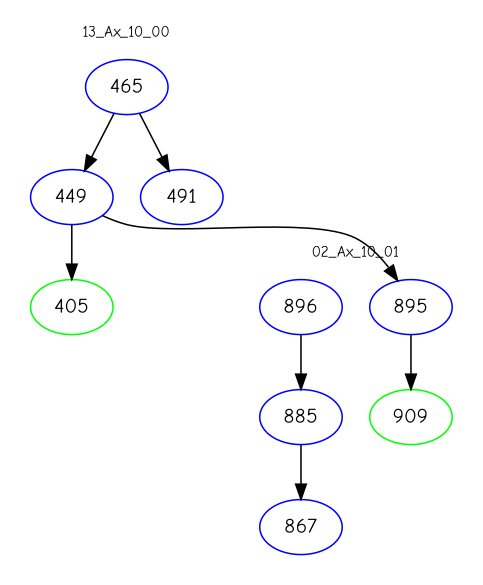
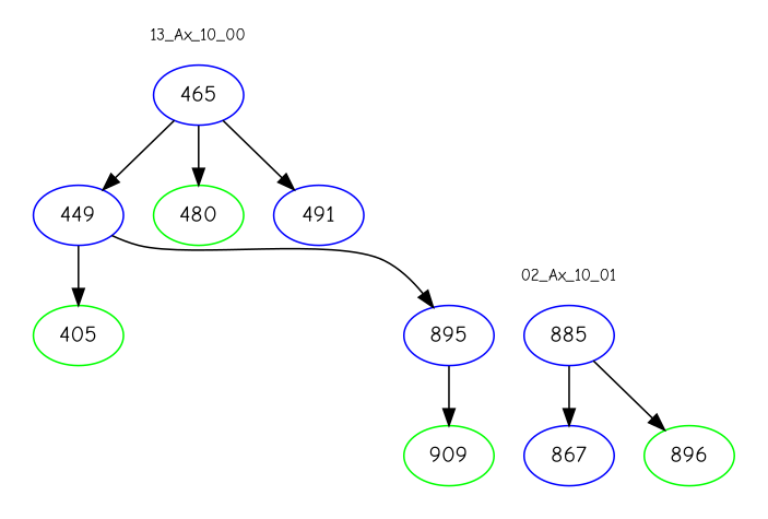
  digraph {
    fontname="Comic Neue"
    node [color=blue fontname="Comic Neue"]
    edge [color=black fontname="Comic Neue"]
    n1 [label=885]
    n2 [label=867]
    n3 [label=895]
-   n4 [label=896]
+   n4 [color=green label=896]
    n5 [color=green label=909]
    n6 [label=465]
    n7 [label=449]
+   n8 [color=green label=480]
    n9 [label=491]
    n10 [color=green label=405]
    subgraph cluster_1 {
      color=white
      fontsize=10
      label="02_Ax_10_01"
      n1
      n2
      n3
      n4
      n5
    }
    subgraph cluster_2 {
      color=white
      fontsize=10
      label="13_Ax_10_00"
      n6
      n7
+     n8
      n9
      n10
    }
    n1 -> n2
-   n4 -> n1
+   n1 -> n4
    n3 -> n5
    n6 -> n7
+   n6 -> n8
    n6 -> n9
    n7 -> n3
    n7 -> n10
  }
